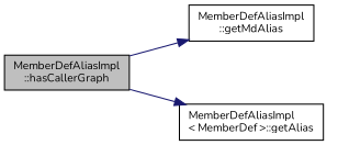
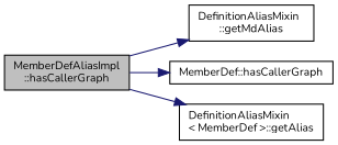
  digraph {
    fontname=Nunito
    rankdir=LR
    node [color=black fillcolor=white fontname=Nunito fontsize=10 shape=record style=filled]
    edge [color=midnightblue fontname=Nunito fontsize=10 labelfontname=Helvetica labelfontsize=10 style=solid]
    n1 [fillcolor=grey75 fontcolor=black height=0.2 label="MemberDefAliasImpl\l::hasCallerGraph" width=0.4]
-   n2 [height=0.2 label="MemberDefAliasImpl\l::getMdAlias" width=0.4]
-   n4 [height=0.2 label="MemberDefAliasImpl\l\< MemberDef \>::getAlias" width=0.4]
+   n2 [height=0.2 label="DefinitionAliasMixin\l::getMdAlias" width=0.4]
+   n3 [height=0.2 label="MemberDef::hasCallerGraph" width=0.4]
+   n4 [height=0.2 label="DefinitionAliasMixin\l\< MemberDef \>::getAlias" width=0.4]
    n1 -> n2
+   n1 -> n3
    n1 -> n4
  }
